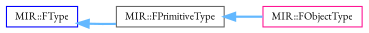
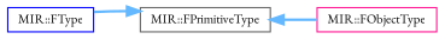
  digraph {
    fontname="EB Garamond"
    rankdir=LR
    node [fillcolor=white fontname="EB Garamond" fontsize=10 shape=box style=filled]
    edge [color=steelblue1 dir=back fontname="EB Garamond" fontsize=10 labelfontname=Helvetica labelfontsize=10 style=bold]
    n1 [color=blue height=0.2 label="MIR::FType" width=0.4]
    n2 [color=gray40 height=0.2 label="MIR::FPrimitiveType" width=0.4]
    n3 [color=deeppink height=0.2 label="MIR::FObjectType" width=0.4]
-   n1 -> n2
+   n2 -> n1
    n2 -> n3
  }
